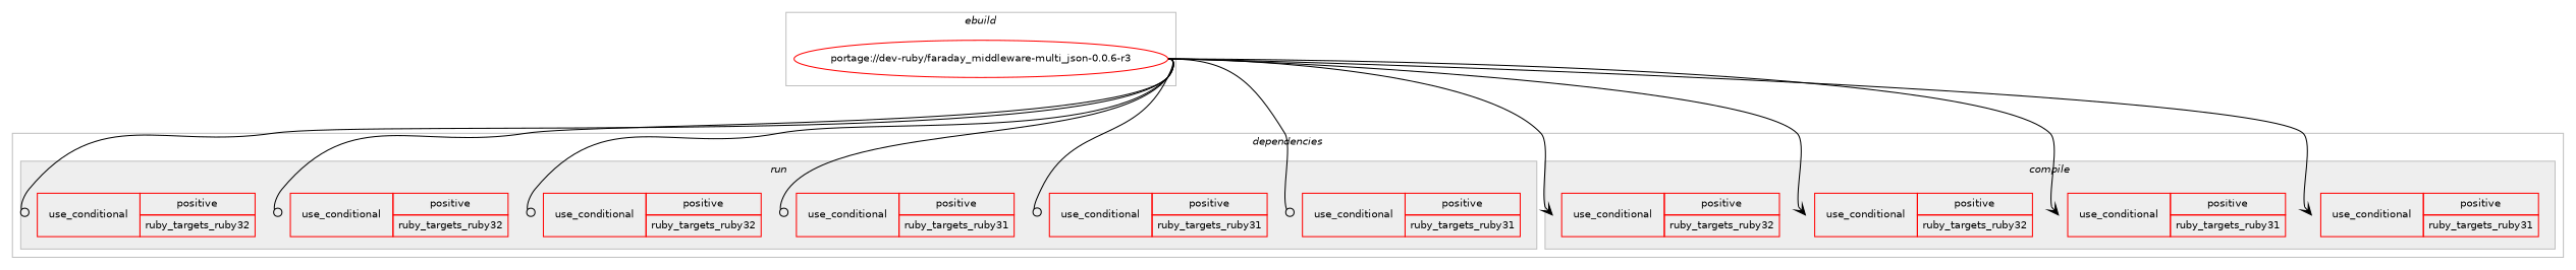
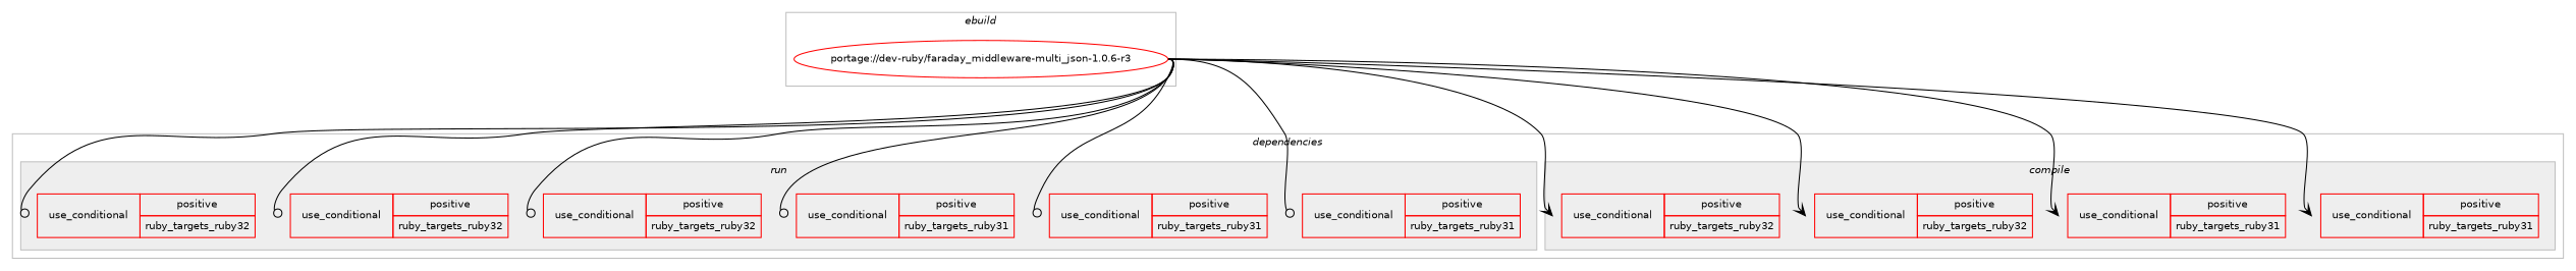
  digraph {
    compound=true
    concentrate=true
    fontname=Helvetica
    fontsize=10
    newrank=true
    rankdir=TB
    ranksep=1.5
    node [color=red fontname=Helvetica fontsize=10 shape=none]
    edge [arrowhead=odot headport=w style=solid tailport=e weight=20]
-   n1 [label="portage://dev-ruby/faraday_middleware-multi_json-0.0.6-r3" width=4 shape=""]
+   n1 [label="portage://dev-ruby/faraday_middleware-multi_json-1.0.6-r3" width=4 shape=""]
    n2 [label=<<TABLE BORDER="0" CELLBORDER="1" CELLSPACING="0" CELLPADDING="4"><TR><TD ROWSPAN="3" CELLPADDING="10">use_conditional</TD></TR><TR><TD>positive</TD></TR><TR><TD>ruby_targets_ruby31</TD></TR></TABLE>>]
    n3 [label=<<TABLE BORDER="0" CELLBORDER="1" CELLSPACING="0" CELLPADDING="4"><TR><TD ROWSPAN="3" CELLPADDING="10">use_conditional</TD></TR><TR><TD>positive</TD></TR><TR><TD>ruby_targets_ruby31</TD></TR></TABLE>>]
    n4 [label=<<TABLE BORDER="0" CELLBORDER="1" CELLSPACING="0" CELLPADDING="4"><TR><TD ROWSPAN="3" CELLPADDING="10">use_conditional</TD></TR><TR><TD>positive</TD></TR><TR><TD>ruby_targets_ruby32</TD></TR></TABLE>>]
    n5 [label=<<TABLE BORDER="0" CELLBORDER="1" CELLSPACING="0" CELLPADDING="4"><TR><TD ROWSPAN="3" CELLPADDING="10">use_conditional</TD></TR><TR><TD>positive</TD></TR><TR><TD>ruby_targets_ruby32</TD></TR></TABLE>>]
    n6 [label=<<TABLE BORDER="0" CELLBORDER="1" CELLSPACING="0" CELLPADDING="4"><TR><TD ROWSPAN="3" CELLPADDING="10">use_conditional</TD></TR><TR><TD>positive</TD></TR><TR><TD>ruby_targets_ruby31</TD></TR></TABLE>>]
    n7 [label=<<TABLE BORDER="0" CELLBORDER="1" CELLSPACING="0" CELLPADDING="4"><TR><TD ROWSPAN="3" CELLPADDING="10">use_conditional</TD></TR><TR><TD>positive</TD></TR><TR><TD>ruby_targets_ruby31</TD></TR></TABLE>>]
    n8 [label=<<TABLE BORDER="0" CELLBORDER="1" CELLSPACING="0" CELLPADDING="4"><TR><TD ROWSPAN="3" CELLPADDING="10">use_conditional</TD></TR><TR><TD>positive</TD></TR><TR><TD>ruby_targets_ruby31</TD></TR></TABLE>>]
    n9 [label=<<TABLE BORDER="0" CELLBORDER="1" CELLSPACING="0" CELLPADDING="4"><TR><TD ROWSPAN="3" CELLPADDING="10">use_conditional</TD></TR><TR><TD>positive</TD></TR><TR><TD>ruby_targets_ruby32</TD></TR></TABLE>>]
    n10 [label=<<TABLE BORDER="0" CELLBORDER="1" CELLSPACING="0" CELLPADDING="4"><TR><TD ROWSPAN="3" CELLPADDING="10">use_conditional</TD></TR><TR><TD>positive</TD></TR><TR><TD>ruby_targets_ruby32</TD></TR></TABLE>>]
    n11 [label=<<TABLE BORDER="0" CELLBORDER="1" CELLSPACING="0" CELLPADDING="4"><TR><TD ROWSPAN="3" CELLPADDING="10">use_conditional</TD></TR><TR><TD>positive</TD></TR><TR><TD>ruby_targets_ruby32</TD></TR></TABLE>>]
    subgraph cluster_1 {
      color=gray
      label=<<i>ebuild</i>>
      rank=same
      n1
    }
    subgraph cluster_2 {
      color=gray
      label=<<i>dependencies</i>>
      subgraph cluster_3 {
        color=gray
        fillcolor="#eeeeee"
        label=<<i>compile</i>>
        style=filled
        subgraph sub_4 {
          color=gray
          fillcolor="#eeeeee"
          label=<<i>compile</i>>
          style=filled
          n2
        }
        subgraph sub_5 {
          color=gray
          fillcolor="#eeeeee"
          label=<<i>compile</i>>
          style=filled
          n3
        }
        subgraph sub_6 {
          color=gray
          fillcolor="#eeeeee"
          label=<<i>compile</i>>
          style=filled
          n4
        }
        subgraph sub_7 {
          color=gray
          fillcolor="#eeeeee"
          label=<<i>compile</i>>
          style=filled
          n5
        }
      }
      subgraph cluster_8 {
        color=gray
        fillcolor="#eeeeee"
        label=<<i>compile and run</i>>
        style=filled
      }
      subgraph cluster_9 {
        color=gray
        fillcolor="#eeeeee"
        label=<<i>run</i>>
        style=filled
        subgraph sub_10 {
          color=gray
          fillcolor="#eeeeee"
          label=<<i>run</i>>
          style=filled
          n6
        }
        subgraph sub_11 {
          color=gray
          fillcolor="#eeeeee"
          label=<<i>run</i>>
          style=filled
          n7
        }
        subgraph sub_12 {
          color=gray
          fillcolor="#eeeeee"
          label=<<i>run</i>>
          style=filled
          n8
        }
        subgraph sub_13 {
          color=gray
          fillcolor="#eeeeee"
          label=<<i>run</i>>
          style=filled
          n9
        }
        subgraph sub_14 {
          color=gray
          fillcolor="#eeeeee"
          label=<<i>run</i>>
          style=filled
          n10
        }
        subgraph sub_15 {
          color=gray
          fillcolor="#eeeeee"
          label=<<i>run</i>>
          style=filled
          n11
        }
      }
    }
    subgraph cluster_16 {
      color=gray
      label=<<i>candidates</i>>
      rank=same
    }
    n1 -> n2 [arrowhead=vee]
    n1 -> n3 [arrowhead=vee]
    n1 -> n4 [arrowhead=vee]
    n1 -> n5 [arrowhead=vee]
    n1 -> n6
    n1 -> n7
    n1 -> n8
    n1 -> n9
    n1 -> n10
    n1 -> n11
  }
